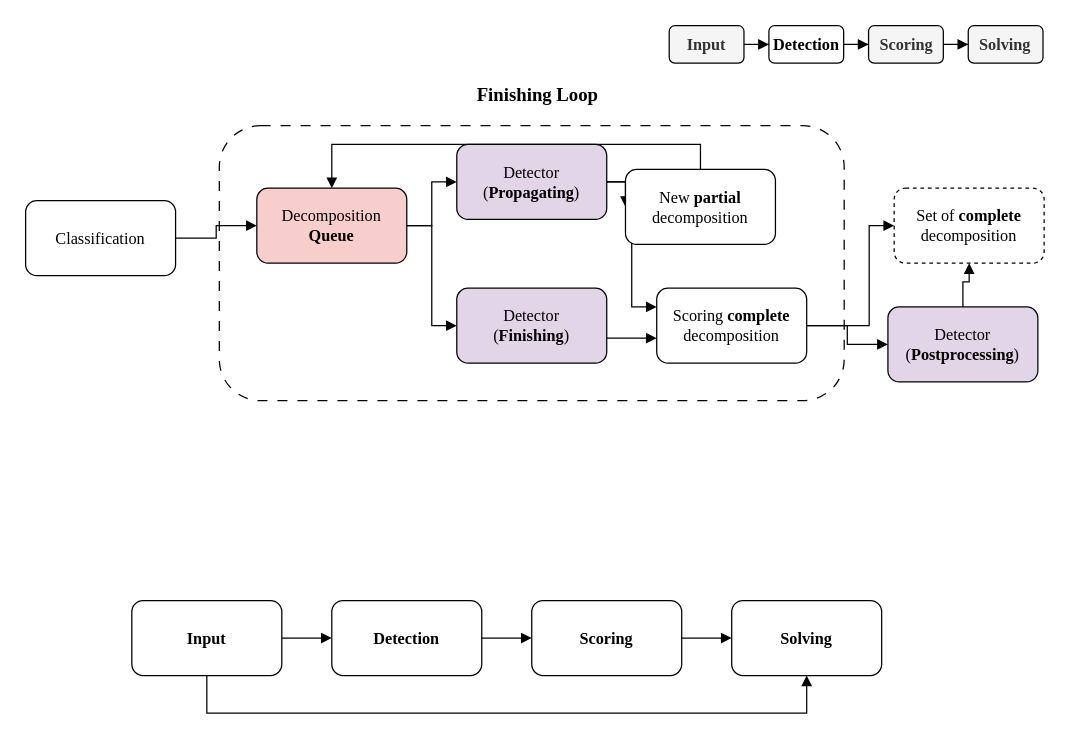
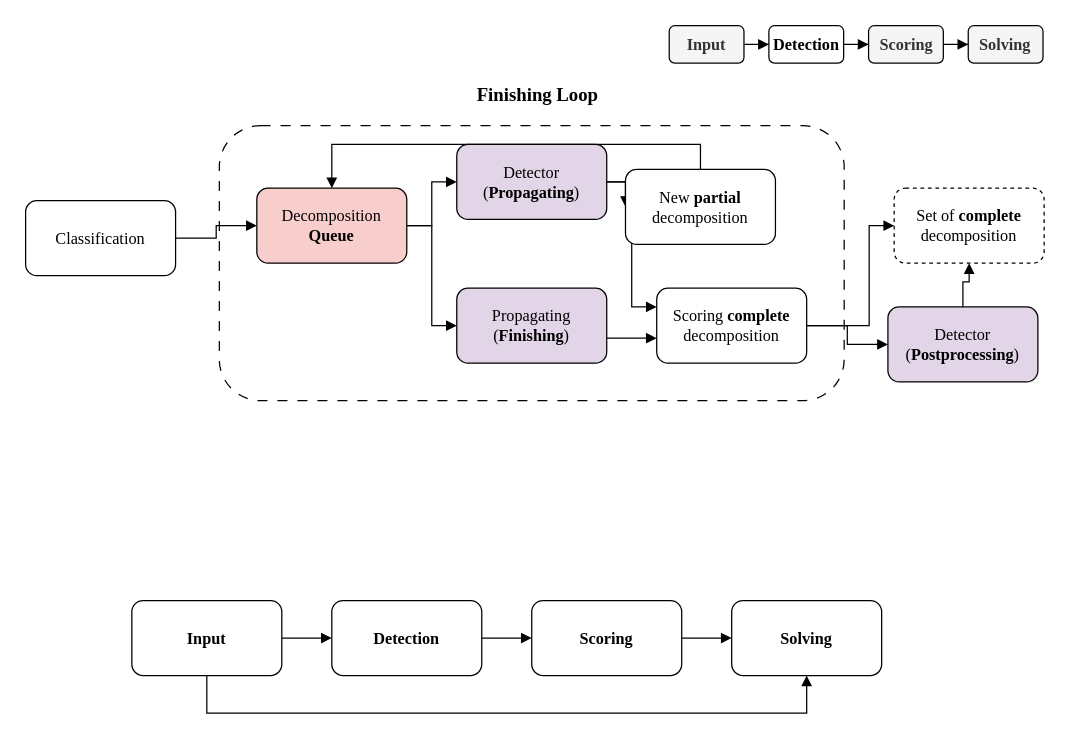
  <mxCell id="0" />
  <mxCell id="1" parent="0" />
  <mxCell id="2" value="" style="rounded=1;whiteSpace=wrap;html=1;fontFamily=Helvetica;fontSize=11;fontColor=default;labelBackgroundColor=default;strokeColor=default;fillColor=none;dashed=1;dashPattern=8 8;" vertex="1" parent="1"><mxGeometry x="175" y="100" width="500" height="220" as="geometry" /></mxCell>
  <mxCell id="3" style="edgeStyle=orthogonalEdgeStyle;shape=connector;rounded=0;orthogonalLoop=1;jettySize=auto;html=1;exitX=1;exitY=0.5;exitDx=0;exitDy=0;entryX=0;entryY=0.5;entryDx=0;entryDy=0;strokeColor=default;align=center;verticalAlign=middle;fontFamily=Helvetica;fontSize=11;fontColor=default;labelBackgroundColor=default;endArrow=block;endFill=1;" edge="1" parent="1" source="5" target="9"><mxGeometry relative="1" as="geometry" /></mxCell>
  <mxCell id="4" style="edgeStyle=orthogonalEdgeStyle;shape=connector;rounded=0;orthogonalLoop=1;jettySize=auto;html=1;exitX=1;exitY=0.5;exitDx=0;exitDy=0;entryX=0;entryY=0.25;entryDx=0;entryDy=0;strokeColor=default;align=center;verticalAlign=middle;fontFamily=Helvetica;fontSize=11;fontColor=default;labelBackgroundColor=default;endArrow=block;endFill=1;" edge="1" parent="1" source="5" target="12"><mxGeometry relative="1" as="geometry" /></mxCell>
  <mxCell id="5" value="Detector&lt;div&gt;(&lt;b&gt;Propagating&lt;/b&gt;)&lt;/div&gt;" style="rounded=1;whiteSpace=wrap;html=1;fontFamily=Times New Roman;fontSize=13;fillColor=#e1d5e7;strokeColor=default;" vertex="1" parent="1"><mxGeometry x="365" y="115" width="120" height="60" as="geometry" /></mxCell>
  <mxCell id="6" style="edgeStyle=orthogonalEdgeStyle;shape=connector;rounded=0;orthogonalLoop=1;jettySize=auto;html=1;exitX=1;exitY=0.5;exitDx=0;exitDy=0;entryX=0;entryY=0.5;entryDx=0;entryDy=0;strokeColor=default;align=center;verticalAlign=middle;fontFamily=Helvetica;fontSize=11;fontColor=default;labelBackgroundColor=default;endArrow=block;endFill=1;" edge="1" parent="1"><mxGeometry relative="1" as="geometry"><mxPoint x="485" y="270" as="sourcePoint" /><mxPoint x="525" y="270" as="targetPoint" /><Array as="points"><mxPoint x="506" y="270" /><mxPoint x="506" y="270" /></Array></mxGeometry></mxCell>
- <mxCell id="7" value="Detector&lt;div&gt;(&lt;b&gt;Finishing&lt;/b&gt;)&lt;/div&gt;" style="rounded=1;whiteSpace=wrap;html=1;fontFamily=Times New Roman;fontSize=13;fillColor=#e1d5e7;strokeColor=default;" vertex="1" parent="1"><mxGeometry x="365" y="230" width="120" height="60" as="geometry" /></mxCell>
+ <mxCell id="7" value="Propagating&lt;div&gt;(&lt;b&gt;Finishing&lt;/b&gt;)&lt;/div&gt;" style="rounded=1;whiteSpace=wrap;html=1;fontFamily=Times New Roman;fontSize=13;fillColor=#e1d5e7;strokeColor=default;" vertex="1" parent="1"><mxGeometry x="365" y="230" width="120" height="60" as="geometry" /></mxCell>
  <mxCell id="8" style="edgeStyle=orthogonalEdgeStyle;shape=connector;rounded=0;orthogonalLoop=1;jettySize=auto;html=1;exitX=0.5;exitY=0;exitDx=0;exitDy=0;entryX=0.5;entryY=0;entryDx=0;entryDy=0;strokeColor=default;align=center;verticalAlign=middle;fontFamily=Helvetica;fontSize=11;fontColor=default;labelBackgroundColor=default;endArrow=block;endFill=1;" edge="1" parent="1" source="9" target="18"><mxGeometry relative="1" as="geometry" /></mxCell>
  <mxCell id="9" value="New &lt;b&gt;partial&lt;/b&gt;&lt;div&gt;decomposition&lt;/div&gt;" style="rounded=1;whiteSpace=wrap;html=1;fontFamily=Times New Roman;fontSize=13;" vertex="1" parent="1"><mxGeometry x="500" y="135" width="120" height="60" as="geometry" /></mxCell>
  <mxCell id="10" style="edgeStyle=orthogonalEdgeStyle;shape=connector;rounded=0;orthogonalLoop=1;jettySize=auto;html=1;exitX=1;exitY=0.5;exitDx=0;exitDy=0;entryX=0;entryY=0.5;entryDx=0;entryDy=0;strokeColor=default;align=center;verticalAlign=middle;fontFamily=Helvetica;fontSize=11;fontColor=default;labelBackgroundColor=default;endArrow=block;endFill=1;" edge="1" parent="1" source="12" target="14"><mxGeometry relative="1" as="geometry" /></mxCell>
  <mxCell id="11" style="edgeStyle=orthogonalEdgeStyle;shape=connector;rounded=0;orthogonalLoop=1;jettySize=auto;html=1;exitX=1;exitY=0.5;exitDx=0;exitDy=0;entryX=0;entryY=0.5;entryDx=0;entryDy=0;strokeColor=default;align=center;verticalAlign=middle;fontFamily=Helvetica;fontSize=11;fontColor=default;labelBackgroundColor=default;endArrow=block;endFill=1;" edge="1" parent="1" source="12" target="19"><mxGeometry relative="1" as="geometry"><Array as="points"><mxPoint x="695" y="260" /><mxPoint x="695" y="180" /></Array></mxGeometry></mxCell>
  <mxCell id="12" value="Scoring &lt;b&gt;complete&lt;/b&gt;&lt;div&gt;decomposition&lt;/div&gt;" style="rounded=1;whiteSpace=wrap;html=1;fontFamily=Times New Roman;fontSize=13;" vertex="1" parent="1"><mxGeometry x="525" y="230" width="120" height="60" as="geometry" /></mxCell>
  <mxCell id="13" value="" style="edgeStyle=orthogonalEdgeStyle;shape=connector;rounded=0;orthogonalLoop=1;jettySize=auto;html=1;strokeColor=default;align=center;verticalAlign=middle;fontFamily=Helvetica;fontSize=11;fontColor=default;labelBackgroundColor=default;endArrow=block;endFill=1;" edge="1" parent="1" source="14" target="19"><mxGeometry relative="1" as="geometry" /></mxCell>
  <mxCell id="14" value="Detector&lt;div&gt;(&lt;b&gt;Postprocessing&lt;/b&gt;)&lt;/div&gt;" style="rounded=1;whiteSpace=wrap;html=1;fontFamily=Times New Roman;fontSize=13;fillColor=#e1d5e7;strokeColor=default;" vertex="1" parent="1"><mxGeometry x="710" y="245" width="120" height="60" as="geometry" /></mxCell>
  <mxCell id="15" value="Finishing Loop" style="text;html=1;align=center;verticalAlign=middle;whiteSpace=wrap;rounded=0;fontFamily=Times New Roman;fontSize=15;fontColor=default;labelBackgroundColor=default;fontStyle=1" vertex="1" parent="1"><mxGeometry x="375" y="60" width="110" height="30" as="geometry" /></mxCell>
  <mxCell id="16" value="" style="edgeStyle=orthogonalEdgeStyle;shape=connector;rounded=0;orthogonalLoop=1;jettySize=auto;html=1;strokeColor=default;align=center;verticalAlign=middle;fontFamily=Helvetica;fontSize=11;fontColor=default;labelBackgroundColor=default;endArrow=block;endFill=1;" edge="1" parent="1" source="18" target="5"><mxGeometry relative="1" as="geometry" /></mxCell>
  <mxCell id="17" style="edgeStyle=orthogonalEdgeStyle;shape=connector;rounded=0;orthogonalLoop=1;jettySize=auto;html=1;entryX=0;entryY=0.5;entryDx=0;entryDy=0;strokeColor=default;align=center;verticalAlign=middle;fontFamily=Helvetica;fontSize=11;fontColor=default;labelBackgroundColor=default;endArrow=block;endFill=1;" edge="1" parent="1" source="18" target="7"><mxGeometry relative="1" as="geometry" /></mxCell>
  <mxCell id="18" value="Decomposition&lt;div&gt;&lt;b&gt;Queue&lt;/b&gt;&lt;/div&gt;" style="rounded=1;whiteSpace=wrap;html=1;fontFamily=Times New Roman;fontSize=13;fillColor=#f8cecc;" vertex="1" parent="1"><mxGeometry x="205" y="150" width="120" height="60" as="geometry" /></mxCell>
  <mxCell id="19" value="Set of &lt;b&gt;complete&lt;/b&gt;&lt;div&gt;decomposition&lt;/div&gt;" style="rounded=1;whiteSpace=wrap;html=1;fontFamily=Times New Roman;fontSize=13;dashed=1;" vertex="1" parent="1"><mxGeometry x="715" y="150" width="120" height="60" as="geometry" /></mxCell>
  <mxCell id="20" value="" style="edgeStyle=orthogonalEdgeStyle;shape=connector;rounded=0;orthogonalLoop=1;jettySize=auto;html=1;strokeColor=default;align=center;verticalAlign=middle;fontFamily=Helvetica;fontSize=11;fontColor=default;labelBackgroundColor=default;endArrow=block;endFill=1;" edge="1" parent="1" source="22" target="24"><mxGeometry relative="1" as="geometry" /></mxCell>
  <mxCell id="21" style="edgeStyle=orthogonalEdgeStyle;shape=connector;rounded=0;orthogonalLoop=1;jettySize=auto;html=1;exitX=0.5;exitY=1;exitDx=0;exitDy=0;entryX=0.5;entryY=1;entryDx=0;entryDy=0;strokeColor=default;align=center;verticalAlign=middle;fontFamily=Helvetica;fontSize=11;fontColor=default;labelBackgroundColor=default;endArrow=block;endFill=1;" edge="1" parent="1" source="22" target="27"><mxGeometry relative="1" as="geometry"><Array as="points"><mxPoint x="165" y="570" /><mxPoint x="645" y="570" /></Array></mxGeometry></mxCell>
  <mxCell id="22" value="&lt;font&gt;Input&lt;/font&gt;" style="rounded=1;whiteSpace=wrap;html=1;fontFamily=Times New Roman;fontSize=13;labelBackgroundColor=default;fontStyle=1;" vertex="1" parent="1"><mxGeometry x="105" y="480" width="120" height="60" as="geometry" /></mxCell>
  <mxCell id="23" value="" style="edgeStyle=orthogonalEdgeStyle;shape=connector;rounded=0;orthogonalLoop=1;jettySize=auto;html=1;strokeColor=default;align=center;verticalAlign=middle;fontFamily=Helvetica;fontSize=11;fontColor=default;labelBackgroundColor=default;endArrow=block;endFill=1;" edge="1" parent="1" source="24" target="26"><mxGeometry relative="1" as="geometry" /></mxCell>
  <mxCell id="24" value="&lt;font&gt;Detection&lt;/font&gt;" style="rounded=1;whiteSpace=wrap;html=1;fontFamily=Times New Roman;fontSize=13;labelBackgroundColor=default;fontStyle=1;" vertex="1" parent="1"><mxGeometry x="265" y="480" width="120" height="60" as="geometry" /></mxCell>
  <mxCell id="25" value="" style="edgeStyle=orthogonalEdgeStyle;shape=connector;rounded=0;orthogonalLoop=1;jettySize=auto;html=1;strokeColor=default;align=center;verticalAlign=middle;fontFamily=Helvetica;fontSize=11;fontColor=default;labelBackgroundColor=default;endArrow=block;endFill=1;" edge="1" parent="1" source="26" target="27"><mxGeometry relative="1" as="geometry" /></mxCell>
  <mxCell id="26" value="&lt;font&gt;Scoring&lt;/font&gt;" style="rounded=1;whiteSpace=wrap;html=1;fontFamily=Times New Roman;fontSize=13;labelBackgroundColor=default;fontStyle=1;" vertex="1" parent="1"><mxGeometry x="425" y="480" width="120" height="60" as="geometry" /></mxCell>
  <mxCell id="27" value="&lt;font&gt;Solving&lt;/font&gt;" style="rounded=1;whiteSpace=wrap;html=1;fontFamily=Times New Roman;fontSize=13;labelBackgroundColor=default;fontStyle=1;" vertex="1" parent="1"><mxGeometry x="585" y="480" width="120" height="60" as="geometry" /></mxCell>
  <mxCell id="28" value="" style="group" vertex="1" connectable="0" parent="1"><mxGeometry x="535" y="20" width="299.1" height="29.91" as="geometry" /></mxCell>
  <mxCell id="29" value="" style="edgeStyle=orthogonalEdgeStyle;shape=connector;rounded=0;orthogonalLoop=1;jettySize=auto;html=1;strokeColor=default;align=center;verticalAlign=middle;fontFamily=Helvetica;fontSize=11;fontColor=default;labelBackgroundColor=default;endArrow=block;endFill=1;" edge="1" parent="28" source="30" target="32"><mxGeometry relative="1" as="geometry" /></mxCell>
  <mxCell id="30" value="&lt;font&gt;Input&lt;/font&gt;" style="rounded=1;whiteSpace=wrap;html=1;fontFamily=Times New Roman;fontSize=13;labelBackgroundColor=none;fontStyle=1;fillColor=#f5f5f5;fontColor=#333333;strokeColor=default;" vertex="1" parent="28"><mxGeometry width="59.82" height="29.91" as="geometry" /></mxCell>
  <mxCell id="31" value="" style="edgeStyle=orthogonalEdgeStyle;shape=connector;rounded=0;orthogonalLoop=1;jettySize=auto;html=1;strokeColor=default;align=center;verticalAlign=middle;fontFamily=Helvetica;fontSize=11;fontColor=default;labelBackgroundColor=default;endArrow=block;endFill=1;" edge="1" parent="28" source="32" target="34"><mxGeometry relative="1" as="geometry" /></mxCell>
  <mxCell id="32" value="&lt;font&gt;Detection&lt;/font&gt;" style="rounded=1;whiteSpace=wrap;html=1;fontFamily=Times New Roman;fontSize=13;labelBackgroundColor=default;fontStyle=1;" vertex="1" parent="28"><mxGeometry x="79.76" width="59.82" height="29.91" as="geometry" /></mxCell>
  <mxCell id="33" value="" style="edgeStyle=orthogonalEdgeStyle;shape=connector;rounded=0;orthogonalLoop=1;jettySize=auto;html=1;strokeColor=default;align=center;verticalAlign=middle;fontFamily=Helvetica;fontSize=11;fontColor=default;labelBackgroundColor=default;endArrow=block;endFill=1;" edge="1" parent="28" source="34" target="35"><mxGeometry relative="1" as="geometry" /></mxCell>
  <mxCell id="34" value="&lt;font&gt;Scoring&lt;/font&gt;" style="rounded=1;whiteSpace=wrap;html=1;fontFamily=Times New Roman;fontSize=13;labelBackgroundColor=none;fontStyle=1;strokeColor=default;align=center;verticalAlign=middle;fontColor=#333333;fillColor=#f5f5f5;" vertex="1" parent="28"><mxGeometry x="159.52" width="59.82" height="29.91" as="geometry" /></mxCell>
  <mxCell id="35" value="&lt;font&gt;Solving&lt;/font&gt;" style="rounded=1;whiteSpace=wrap;html=1;fontFamily=Times New Roman;fontSize=13;labelBackgroundColor=none;fontStyle=1;strokeColor=default;align=center;verticalAlign=middle;fontColor=#333333;fillColor=#f5f5f5;" vertex="1" parent="28"><mxGeometry x="239.28" width="59.82" height="29.91" as="geometry" /></mxCell>
  <mxCell id="36" value="" style="edgeStyle=orthogonalEdgeStyle;shape=connector;rounded=0;orthogonalLoop=1;jettySize=auto;html=1;strokeColor=default;align=center;verticalAlign=middle;fontFamily=Helvetica;fontSize=11;fontColor=default;labelBackgroundColor=default;endArrow=block;endFill=1;" edge="1" parent="1" source="37" target="18"><mxGeometry relative="1" as="geometry" /></mxCell>
  <mxCell id="37" value="Classification" style="rounded=1;whiteSpace=wrap;html=1;fontFamily=Times New Roman;fontSize=13;" vertex="1" parent="1"><mxGeometry x="20" y="160" width="120" height="60" as="geometry" /></mxCell>
